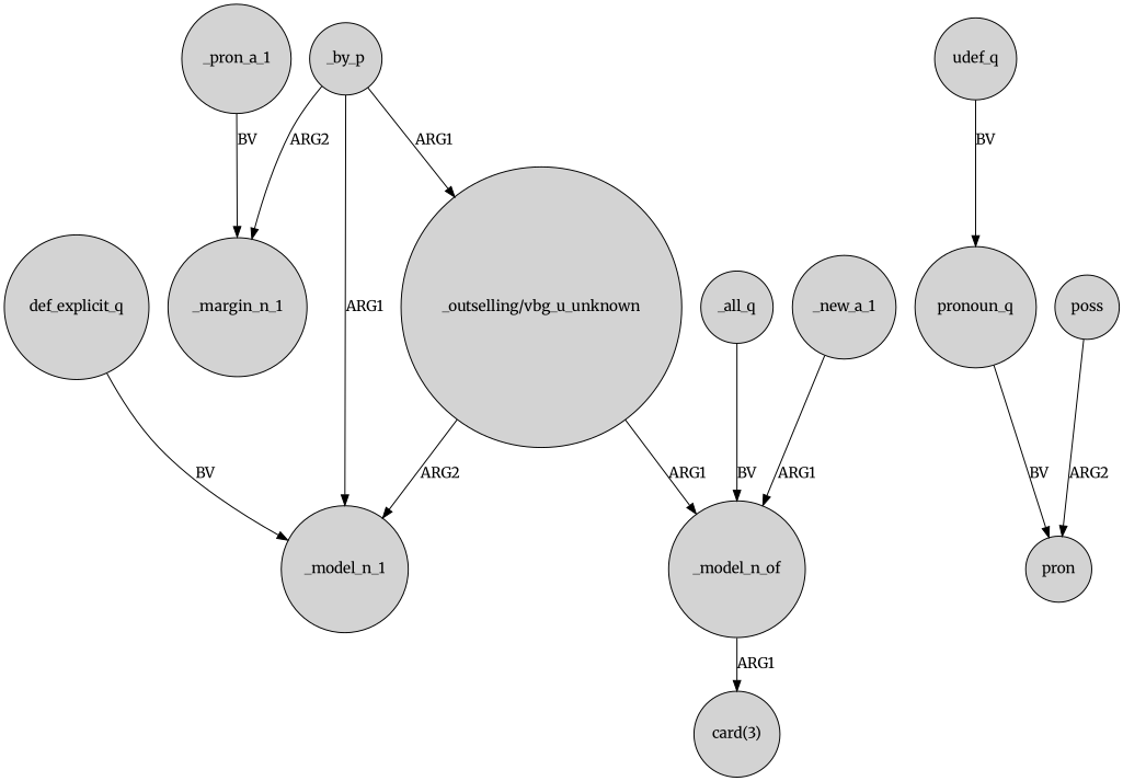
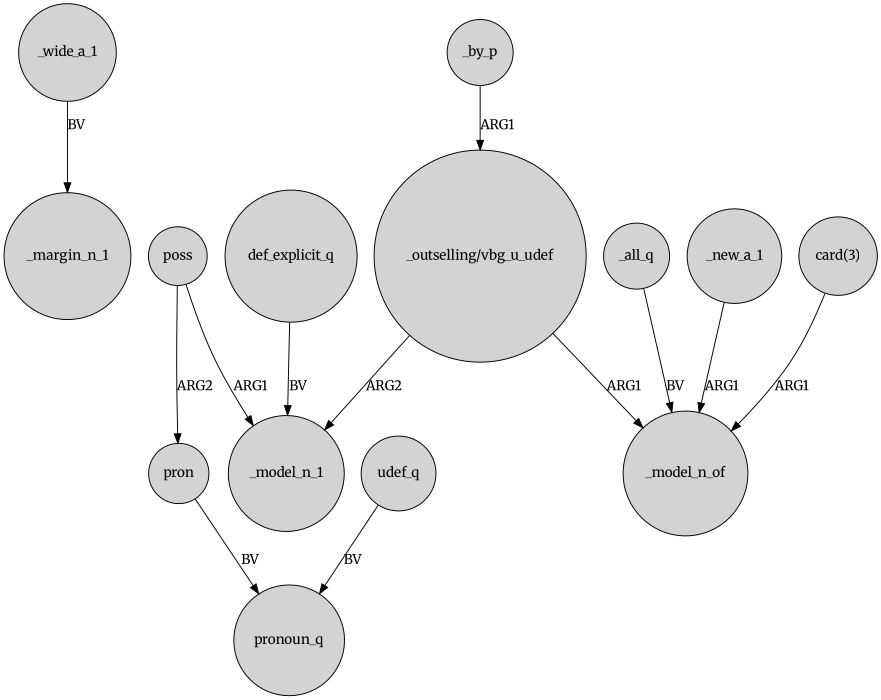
  digraph {
    fontname=Merriweather
    node [fontname=Merriweather shape=circle style=filled]
    edge [fontname=Merriweather]
-   _wide_a_1 [label=_pron_a_1]
+   _wide_a_1
    _margin_n_1
    n3 [label=_model_n_1]
    def_explicit_q
    udef_q
    pronoun_q
    poss
    pron
    _all_q
    _model_n_of
    _new_a_1
    "card(3)"
-   "_outselling/vbg_u_unknown"
+   "_outselling/vbg_u_unknown" [label="_outselling/vbg_u_udef"]
    _by_p
    _wide_a_1 -> _margin_n_1 [label=BV]
    def_explicit_q -> n3 [label=BV]
    udef_q -> pronoun_q [label=BV]
-   pronoun_q -> pron [label=BV]
-   _by_p -> n3 [label=ARG1]
+   pron -> pronoun_q [label=BV]
+   poss -> n3 [label=ARG1]
    poss -> pron [label=ARG2]
    _all_q -> _model_n_of [label=BV]
    _new_a_1 -> _model_n_of [label=ARG1]
-   _model_n_of -> "card(3)" [label=ARG1]
+   "card(3)" -> _model_n_of [label=ARG1]
    "_outselling/vbg_u_unknown" -> n3 [label=ARG2]
    "_outselling/vbg_u_unknown" -> _model_n_of [label=ARG1]
-   _by_p -> _margin_n_1 [label=ARG2]
    _by_p -> "_outselling/vbg_u_unknown" [label=ARG1]
  }
